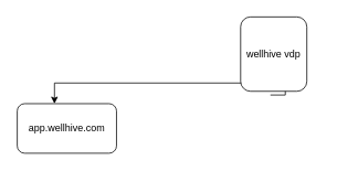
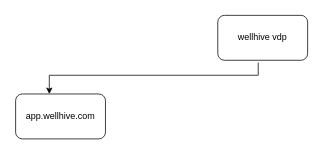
  <mxCell id="0" />
  <mxCell id="1" parent="0" />
  <mxCell id="2" value="" style="edgeStyle=orthogonalEdgeStyle;rounded=0;orthogonalLoop=1;jettySize=auto;html=1;exitX=0.45;exitY=1.05;exitDx=0;exitDy=0;exitPerimeter=0;" edge="1" parent="1" source="3" target="4"><mxGeometry relative="1" as="geometry"><Array as="points"><mxPoint x="344" y="100" /><mxPoint x="65" y="100" /></Array></mxGeometry></mxCell>
- <mxCell id="3" value="wellhive vdp" style="rounded=1;whiteSpace=wrap;html=1;" vertex="1" parent="1"><mxGeometry x="290" y="20" width="80" height="90" as="geometry" /></mxCell>
+ <mxCell id="3" value="wellhive vdp" style="rounded=1;whiteSpace=wrap;html=1;" vertex="1" parent="1"><mxGeometry x="290" y="20" width="120" height="60" as="geometry" /></mxCell>
  <mxCell id="4" value="app.wellhive.com" style="whiteSpace=wrap;html=1;rounded=1;" vertex="1" parent="1"><mxGeometry x="20" y="125" width="120" height="60" as="geometry" /></mxCell>
